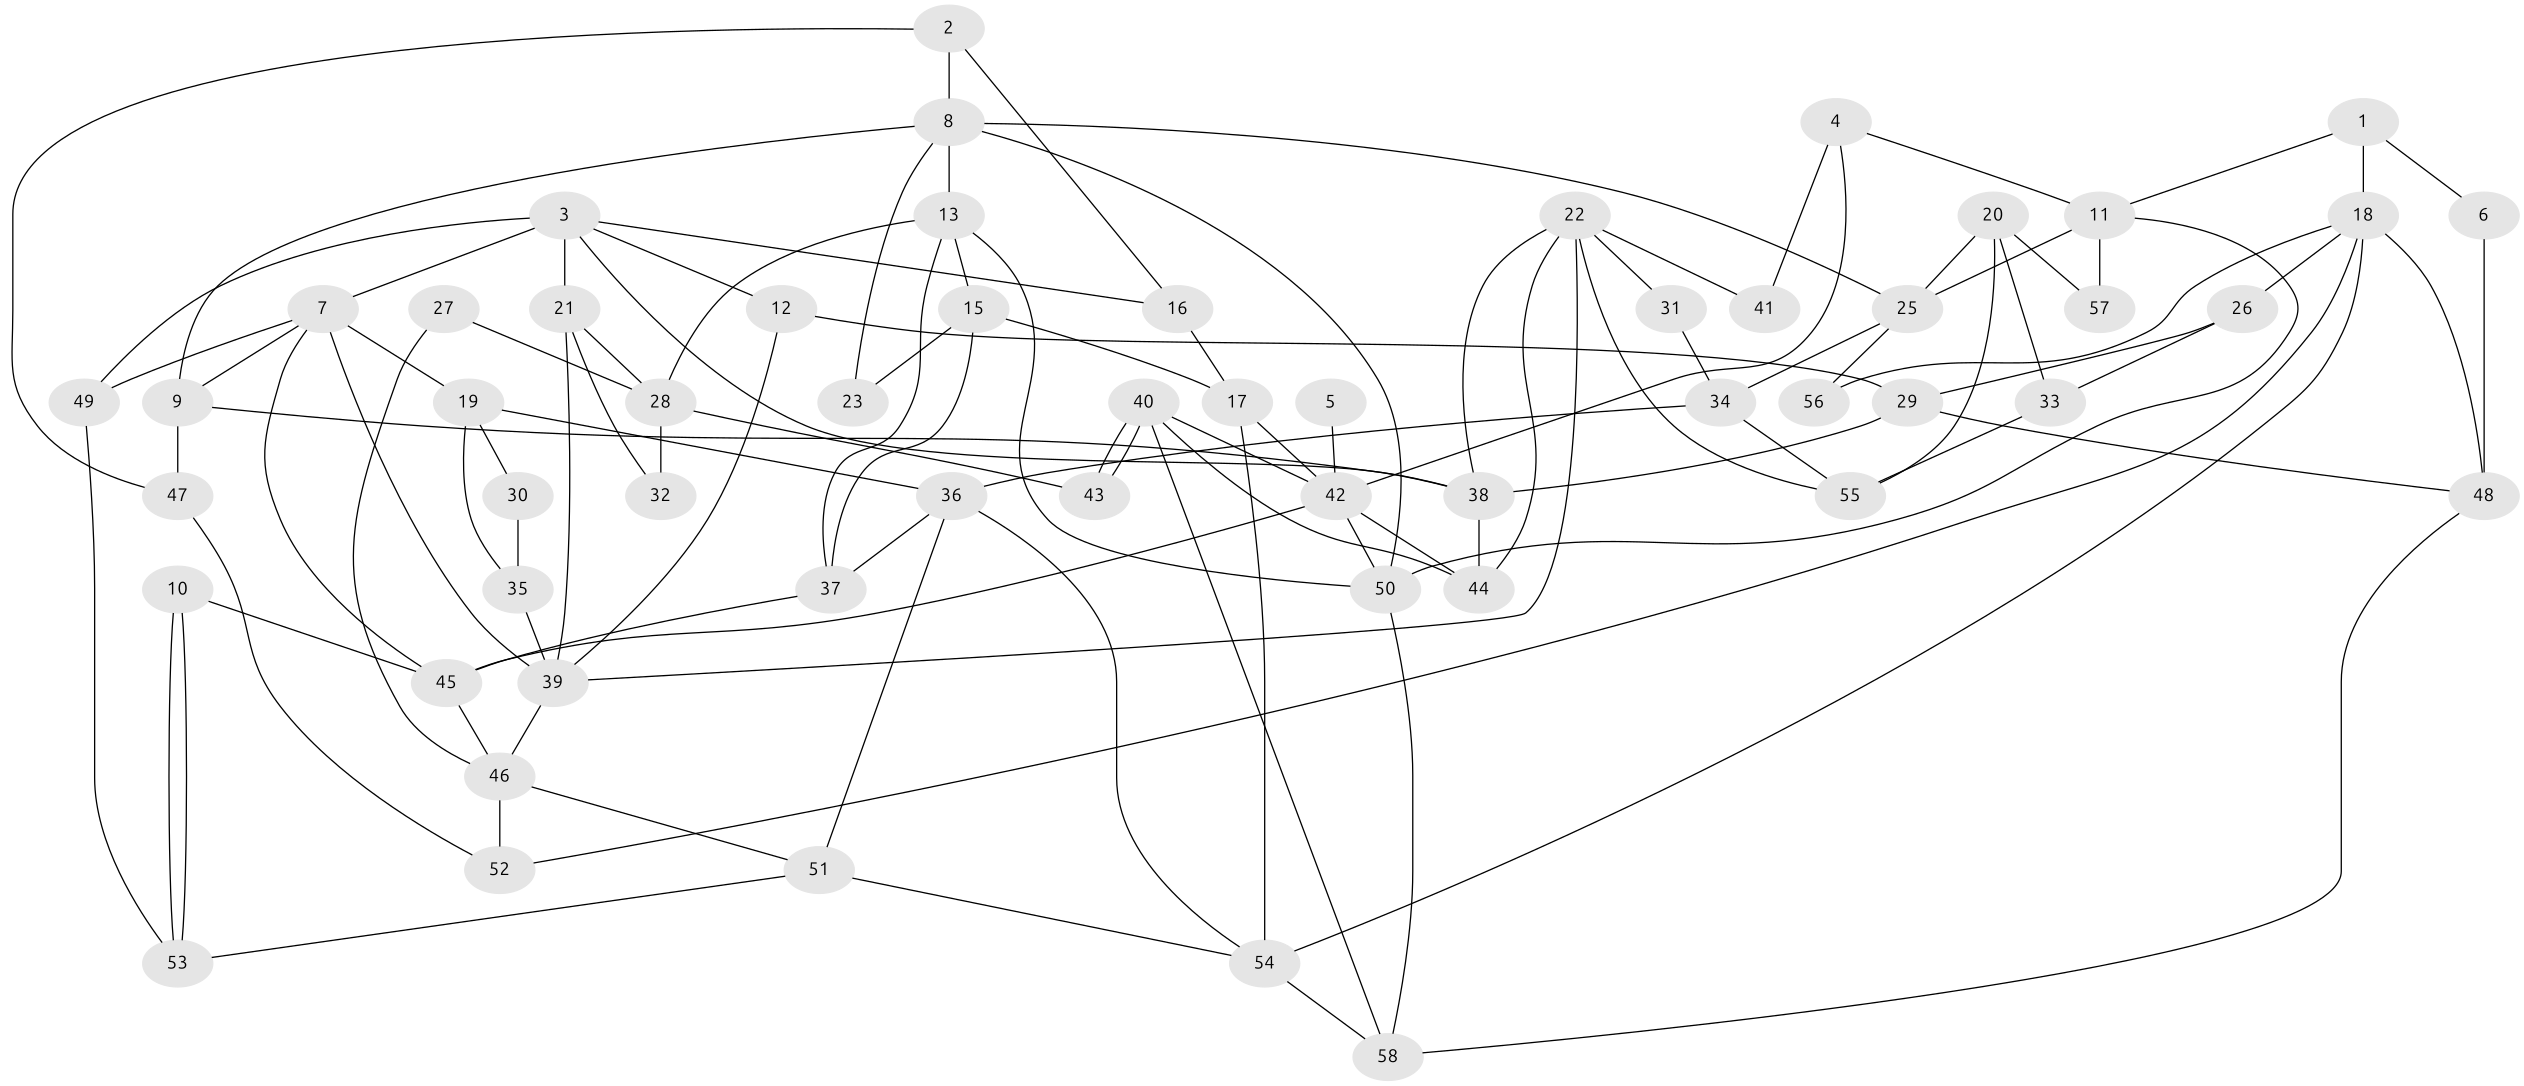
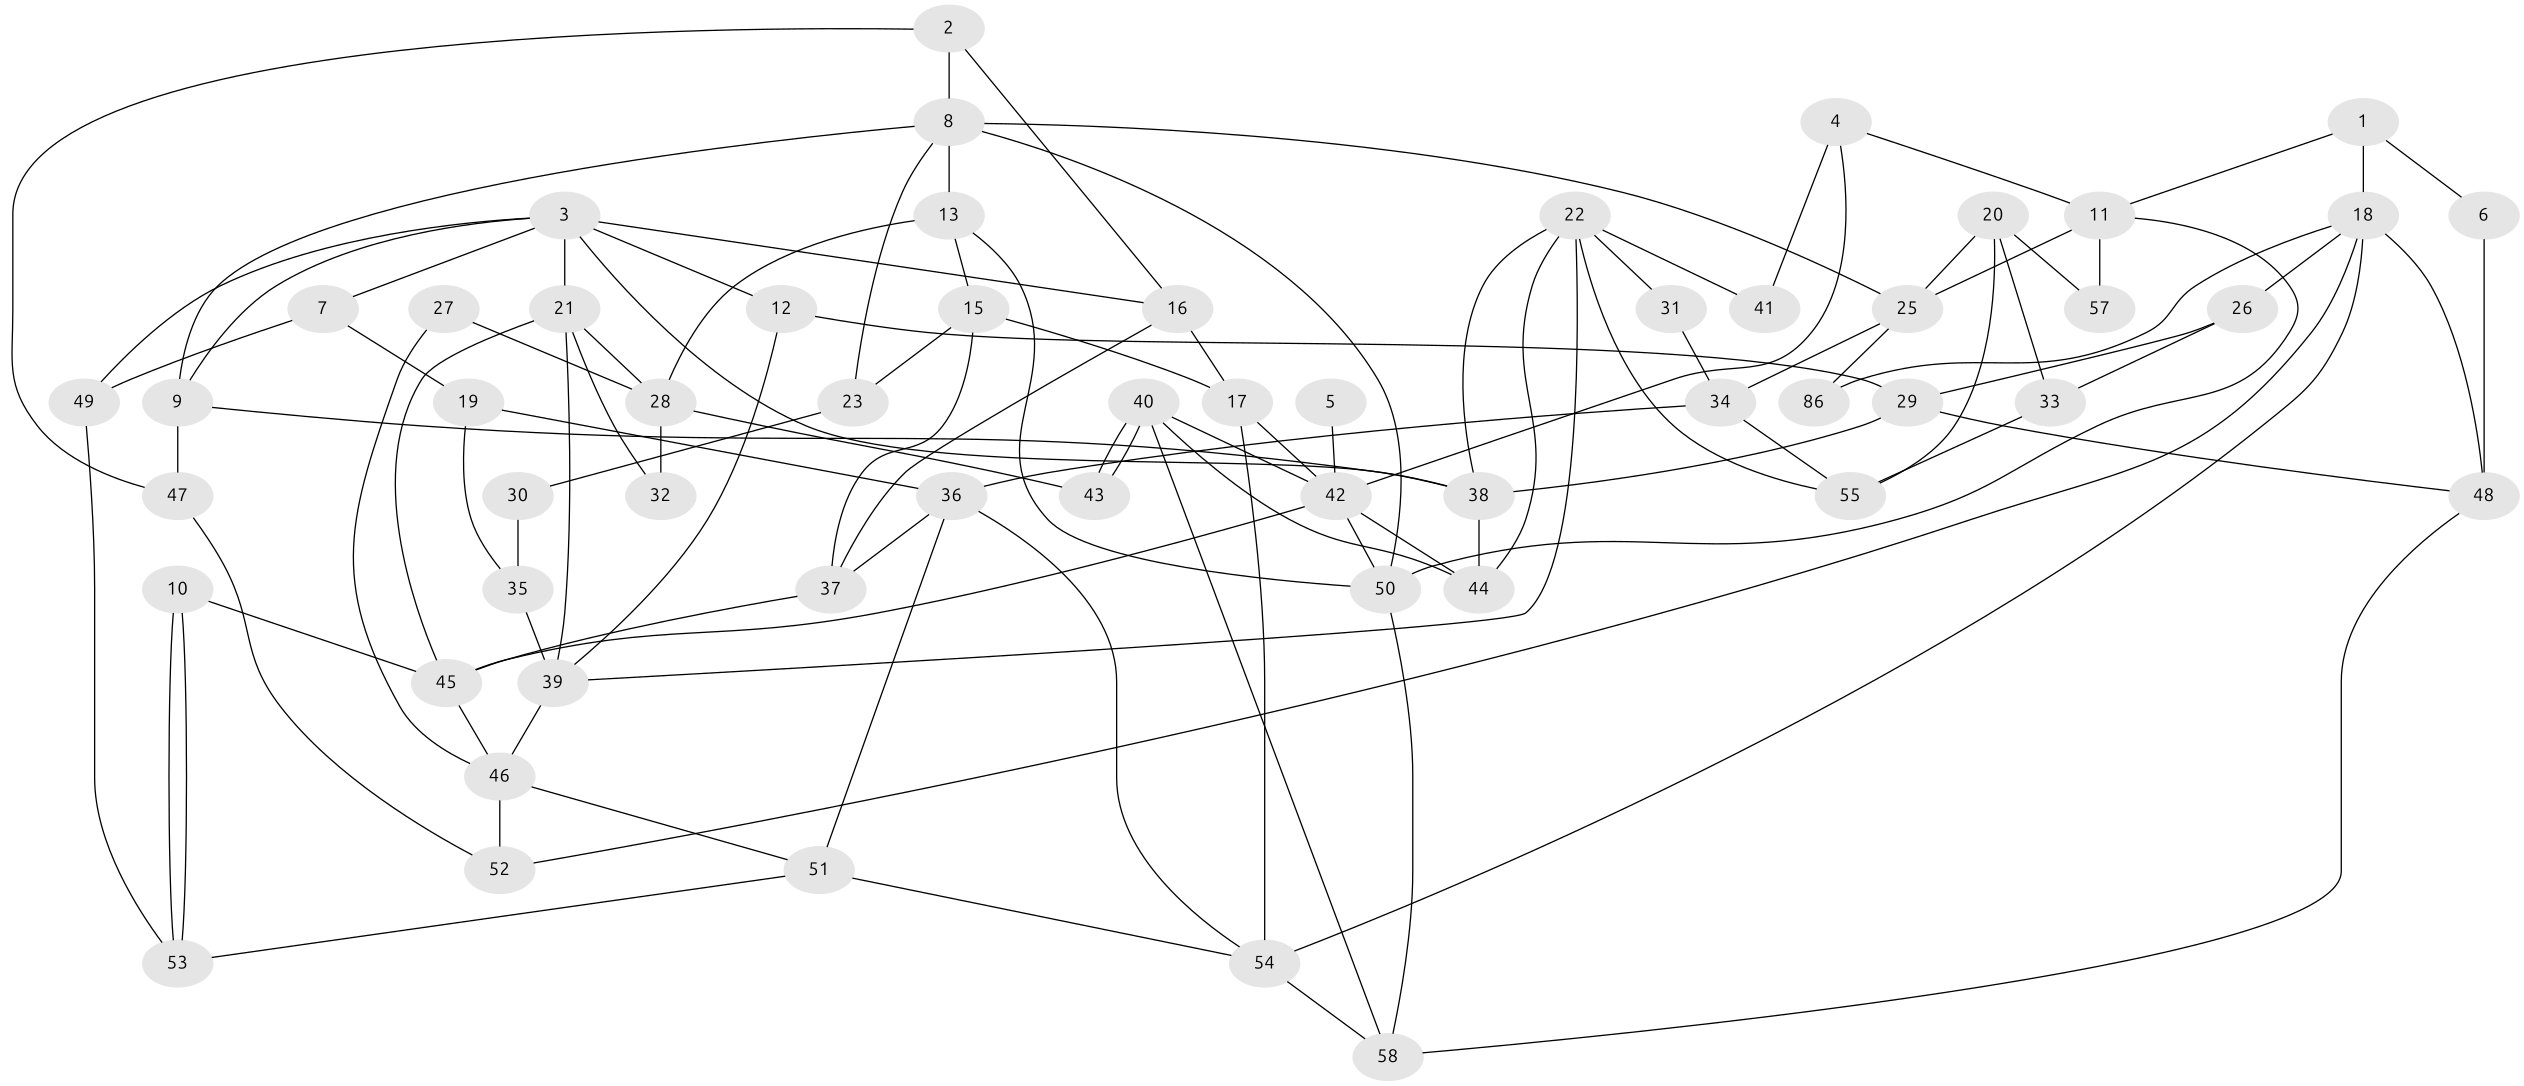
  graph {
    fontname=Ubuntu
    node [color=gray90 fontname=Ubuntu style=filled]
    edge [fontname=Ubuntu]
    1
    6
    11
    18
    48
    25
    50
    57
    54
    26
    52
-   56
+   56 [label=86]
    2
    8
    16
    47
    9
    13
    23
    17
    3
    7
    12
    21
    38
    49
    19
    39
    45
    29
    28
    32
    44
    53
    4
    41
    42
    5
    58
    35
    36
    46
    15
    37
    30
    34
    10
    43
    33
    55
    51
    20
    22
    31
    27
    40
    1 -- 6
    1 -- 11
    1 -- 18
    6 -- 48
    11 -- 25
    11 -- 50
    11 -- 57
    18 -- 48
    18 -- 54
    18 -- 26
    18 -- 52
    18 -- 56
    48 -- 58
    25 -- 56
    25 -- 34
    50 -- 58
    54 -- 58
    26 -- 29
    26 -- 33
    2 -- 8
    2 -- 16
    2 -- 47
    8 -- 25
    8 -- 50
    8 -- 9
    8 -- 13
    8 -- 23
    16 -- 17
    47 -- 52
    9 -- 47
    9 -- 38
    13 -- 50
    13 -- 28
    13 -- 15
-   13 -- 37
-   19 -- 30
+   16 -- 37
+   23 -- 30
    17 -- 54
    17 -- 42
    3 -- 16
-   7 -- 9
+   3 -- 9
    3 -- 7
    3 -- 12
    3 -- 21
    3 -- 38
    3 -- 49
    7 -- 49
    7 -- 19
-   7 -- 39
-   7 -- 45
+   21 -- 45
    12 -- 39
    12 -- 29
    21 -- 39
    21 -- 28
    21 -- 32
    38 -- 44
    49 -- 53
    19 -- 35
    19 -- 36
    39 -- 46
    45 -- 46
    29 -- 48
    29 -- 38
    28 -- 32
    28 -- 43
    4 -- 11
    4 -- 41
    4 -- 42
    42 -- 50
    42 -- 45
    42 -- 44
    5 -- 42
    35 -- 39
    36 -- 54
    36 -- 37
    36 -- 51
    46 -- 52
    46 -- 51
    15 -- 23
    15 -- 17
    15 -- 37
    37 -- 45
    30 -- 35
    34 -- 36
    34 -- 55
    10 -- 45
    10 -- 53
    10 -- 53
    33 -- 55
    51 -- 54
    51 -- 53
    20 -- 25
    20 -- 57
    20 -- 33
    20 -- 55
    22 -- 38
    22 -- 39
    22 -- 44
    22 -- 41
    22 -- 55
    22 -- 31
    31 -- 34
    27 -- 28
    27 -- 46
    40 -- 44
    40 -- 42
    40 -- 58
    40 -- 43
    40 -- 43
  }
